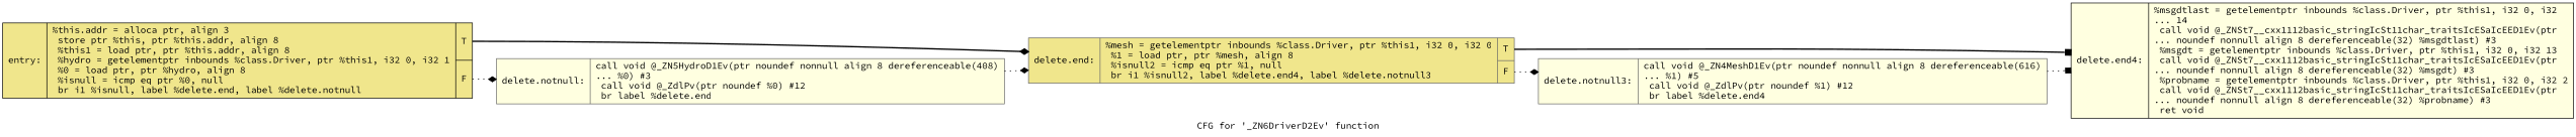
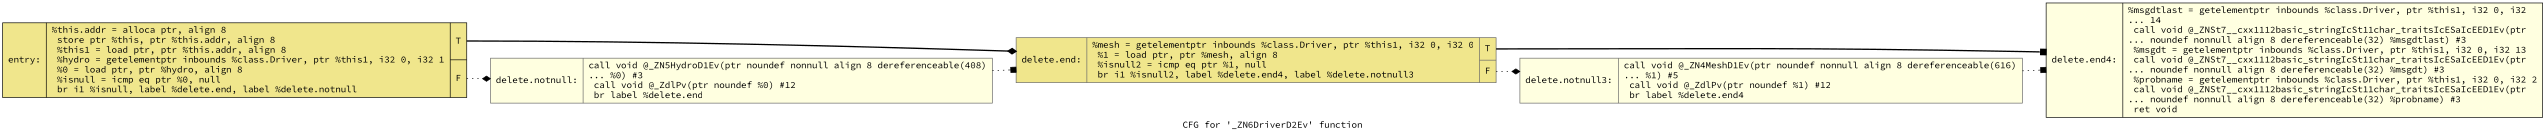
  digraph {
    fontname="Source Code Pro"
    label="CFG for '_ZN6DriverD2Ev' function"
    rankdir=LR
    node [color=gray40 fillcolor=lightyellow fontname="Source Code Pro" shape=record style=filled]
    edge [arrowhead=diamond fontname="Source Code Pro" style=dotted]
-   n1 [color=black fillcolor=khaki label="{entry:\l|  %this.addr = alloca ptr, align 3\l  store ptr %this, ptr %this.addr, align 8\l  %this1 = load ptr, ptr %this.addr, align 8\l  %hydro = getelementptr inbounds %class.Driver, ptr %this1, i32 0, i32 1\l  %0 = load ptr, ptr %hydro, align 8\l  %isnull = icmp eq ptr %0, null\l  br i1 %isnull, label %delete.end, label %delete.notnull\l|{<s0>T|<s1>F}}"]
+   n1 [color=black fillcolor=khaki label="{entry:\l|  %this.addr = alloca ptr, align 8\l  store ptr %this, ptr %this.addr, align 8\l  %this1 = load ptr, ptr %this.addr, align 8\l  %hydro = getelementptr inbounds %class.Driver, ptr %this1, i32 0, i32 1\l  %0 = load ptr, ptr %hydro, align 8\l  %isnull = icmp eq ptr %0, null\l  br i1 %isnull, label %delete.end, label %delete.notnull\l|{<s0>T|<s1>F}}"]
    n2 [fillcolor=khaki label="{delete.end:\l|  %mesh = getelementptr inbounds %class.Driver, ptr %this1, i32 0, i32 0\l  %1 = load ptr, ptr %mesh, align 8\l  %isnull2 = icmp eq ptr %1, null\l  br i1 %isnull2, label %delete.end4, label %delete.notnull3\l|{<s0>T|<s1>F}}"]
    n3 [label="{delete.notnull:\l|  call void @_ZN5HydroD1Ev(ptr noundef nonnull align 8 dereferenceable(408)\l... %0) #3\l  call void @_ZdlPv(ptr noundef %0) #12\l  br label %delete.end\l}"]
    n4 [color=black label="{delete.end4:\l|  %msgdtlast = getelementptr inbounds %class.Driver, ptr %this1, i32 0, i32\l... 14\l  call void @_ZNSt7__cxx1112basic_stringIcSt11char_traitsIcESaIcEED1Ev(ptr\l... noundef nonnull align 8 dereferenceable(32) %msgdtlast) #3\l  %msgdt = getelementptr inbounds %class.Driver, ptr %this1, i32 0, i32 13\l  call void @_ZNSt7__cxx1112basic_stringIcSt11char_traitsIcESaIcEED1Ev(ptr\l... noundef nonnull align 8 dereferenceable(32) %msgdt) #3\l  %probname = getelementptr inbounds %class.Driver, ptr %this1, i32 0, i32 2\l  call void @_ZNSt7__cxx1112basic_stringIcSt11char_traitsIcESaIcEED1Ev(ptr\l... noundef nonnull align 8 dereferenceable(32) %probname) #3\l  ret void\l}"]
    n5 [label="{delete.notnull3:\l|  call void @_ZN4MeshD1Ev(ptr noundef nonnull align 8 dereferenceable(616)\l... %1) #5\l  call void @_ZdlPv(ptr noundef %1) #12\l  br label %delete.end4\l}"]
    n1 -> n2 [style=bold tailport=s0]
    n1 -> n3 [tailport=s1]
    n2 -> n4 [arrowhead=box style=bold tailport=s0]
    n2 -> n5 [tailport=s1]
-   n3 -> n2
+   n3 -> n2 [arrowhead=box]
    n5 -> n4 [arrowhead=box]
  }
